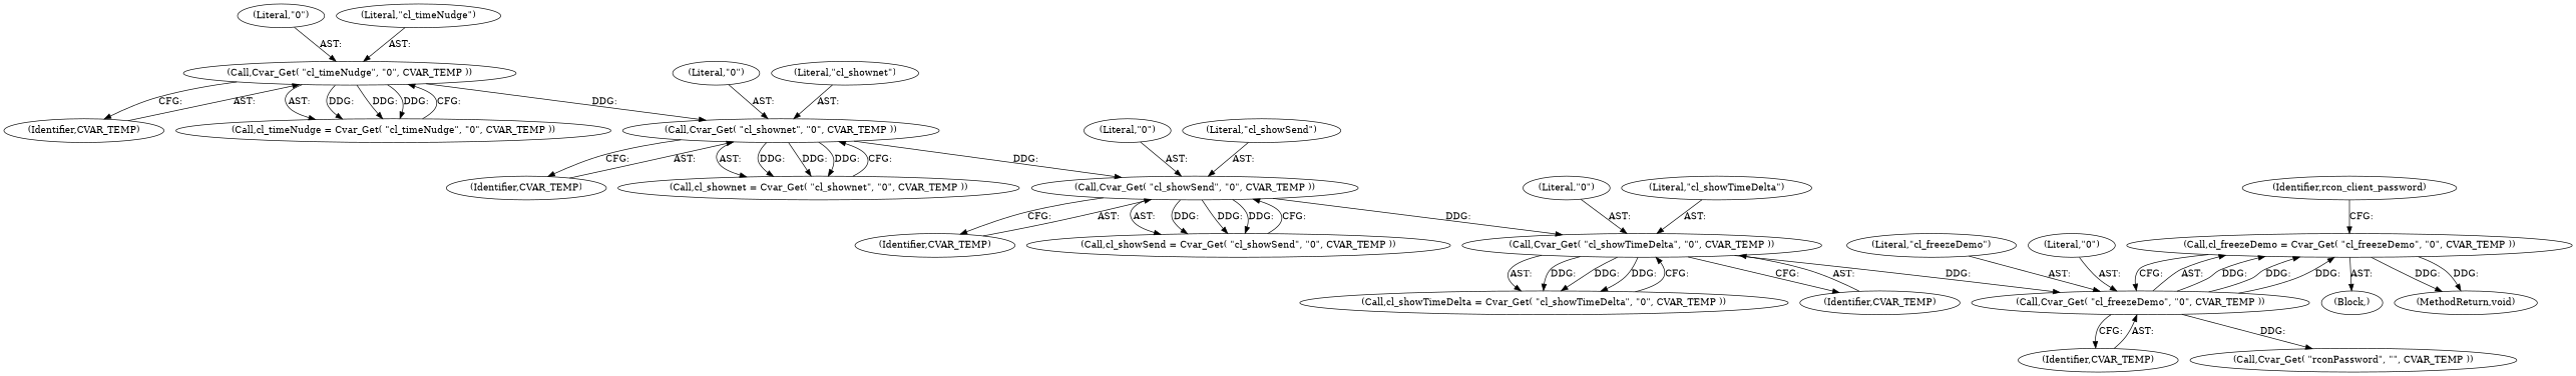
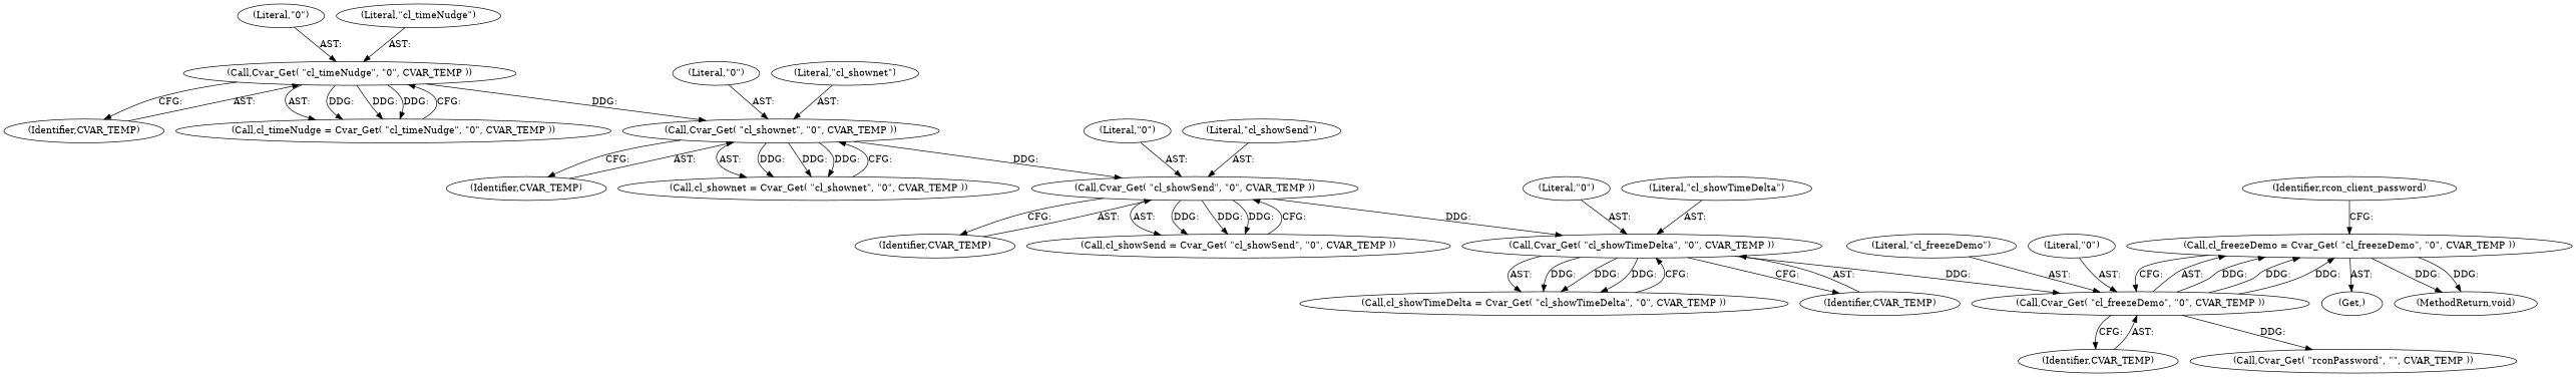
  digraph {
    n1 [label="(Call,cl_freezeDemo = Cvar_Get( \"cl_freezeDemo\", \"0\", CVAR_TEMP ))"]
    n2 [label="(Call,Cvar_Get( \"cl_freezeDemo\", \"0\", CVAR_TEMP ))"]
-   n3 [label="(Block,)"]
+   n3 [label="(Get,)"]
    n4 [label="(MethodReturn,void)"]
    n5 [label="(Identifier,CVAR_TEMP)"]
    n6 [label="(Call,Cvar_Get( \"rconPassword\", \"\", CVAR_TEMP ))"]
    n7 [label="(Call,Cvar_Get( \"cl_showTimeDelta\", \"0\", CVAR_TEMP ))"]
    n8 [label="(Call,cl_showTimeDelta = Cvar_Get( \"cl_showTimeDelta\", \"0\", CVAR_TEMP ))"]
    n9 [label="(Identifier,CVAR_TEMP)"]
    n10 [label="(Call,Cvar_Get( \"cl_showSend\", \"0\", CVAR_TEMP ))"]
    n11 [label="(Identifier,CVAR_TEMP)"]
    n12 [label="(Call,cl_showSend = Cvar_Get( \"cl_showSend\", \"0\", CVAR_TEMP ))"]
    n13 [label="(Call,Cvar_Get( \"cl_shownet\", \"0\", CVAR_TEMP ))"]
    n14 [label="(Identifier,CVAR_TEMP)"]
    n15 [label="(Call,cl_shownet = Cvar_Get( \"cl_shownet\", \"0\", CVAR_TEMP ))"]
    n16 [label="(Call,Cvar_Get( \"cl_timeNudge\", \"0\", CVAR_TEMP ))"]
    n17 [label="(Identifier,CVAR_TEMP)"]
    n18 [label="(Call,cl_timeNudge = Cvar_Get( \"cl_timeNudge\", \"0\", CVAR_TEMP ))"]
    n19 [label="(Literal,\"0\")"]
    n20 [label="(Literal,\"0\")"]
    n21 [label="(Literal,\"0\")"]
    n22 [label="(Literal,\"cl_freezeDemo\")"]
    n23 [label="(Literal,\"cl_shownet\")"]
    n24 [label="(Literal,\"cl_showSend\")"]
    n25 [label="(Identifier,rcon_client_password)"]
    n26 [label="(Literal,\"0\")"]
    n27 [label="(Literal,\"0\")"]
    n28 [label="(Literal,\"cl_timeNudge\")"]
    n29 [label="(Literal,\"cl_showTimeDelta\")"]
    n1 -> n2 [label="CFG: "]
    n1 -> n3 [label="AST: "]
    n1 -> n4 [label="DDG: "]
    n1 -> n4 [label="DDG: "]
    n2 -> n1 [label="AST: "]
    n2 -> n1 [label="DDG: "]
    n2 -> n1 [label="DDG: "]
    n2 -> n1 [label="DDG: "]
    n2 -> n5 [label="CFG: "]
    n2 -> n6 [label="DDG: "]
    n5 -> n2 [label="AST: "]
    n7 -> n2 [label="DDG: "]
    n7 -> n8 [label="AST: "]
    n7 -> n8 [label="DDG: "]
    n7 -> n8 [label="DDG: "]
    n7 -> n8 [label="DDG: "]
    n7 -> n9 [label="CFG: "]
    n8 -> n7 [label="CFG: "]
    n9 -> n7 [label="AST: "]
    n10 -> n7 [label="DDG: "]
    n10 -> n11 [label="CFG: "]
    n10 -> n12 [label="AST: "]
    n10 -> n12 [label="DDG: "]
    n10 -> n12 [label="DDG: "]
    n10 -> n12 [label="DDG: "]
    n11 -> n10 [label="AST: "]
    n12 -> n10 [label="CFG: "]
    n13 -> n10 [label="DDG: "]
    n13 -> n14 [label="CFG: "]
    n13 -> n15 [label="AST: "]
    n13 -> n15 [label="DDG: "]
    n13 -> n15 [label="DDG: "]
    n13 -> n15 [label="DDG: "]
    n14 -> n13 [label="AST: "]
    n15 -> n13 [label="CFG: "]
    n16 -> n13 [label="DDG: "]
    n16 -> n17 [label="CFG: "]
    n16 -> n18 [label="AST: "]
    n16 -> n18 [label="DDG: "]
    n16 -> n18 [label="DDG: "]
    n16 -> n18 [label="DDG: "]
    n17 -> n16 [label="AST: "]
    n18 -> n16 [label="CFG: "]
    n19 -> n10 [label="AST: "]
    n20 -> n7 [label="AST: "]
    n21 -> n13 [label="AST: "]
    n22 -> n2 [label="AST: "]
    n23 -> n13 [label="AST: "]
    n24 -> n10 [label="AST: "]
    n25 -> n1 [label="CFG: "]
    n26 -> n16 [label="AST: "]
    n27 -> n2 [label="AST: "]
    n28 -> n16 [label="AST: "]
    n29 -> n7 [label="AST: "]
  }
